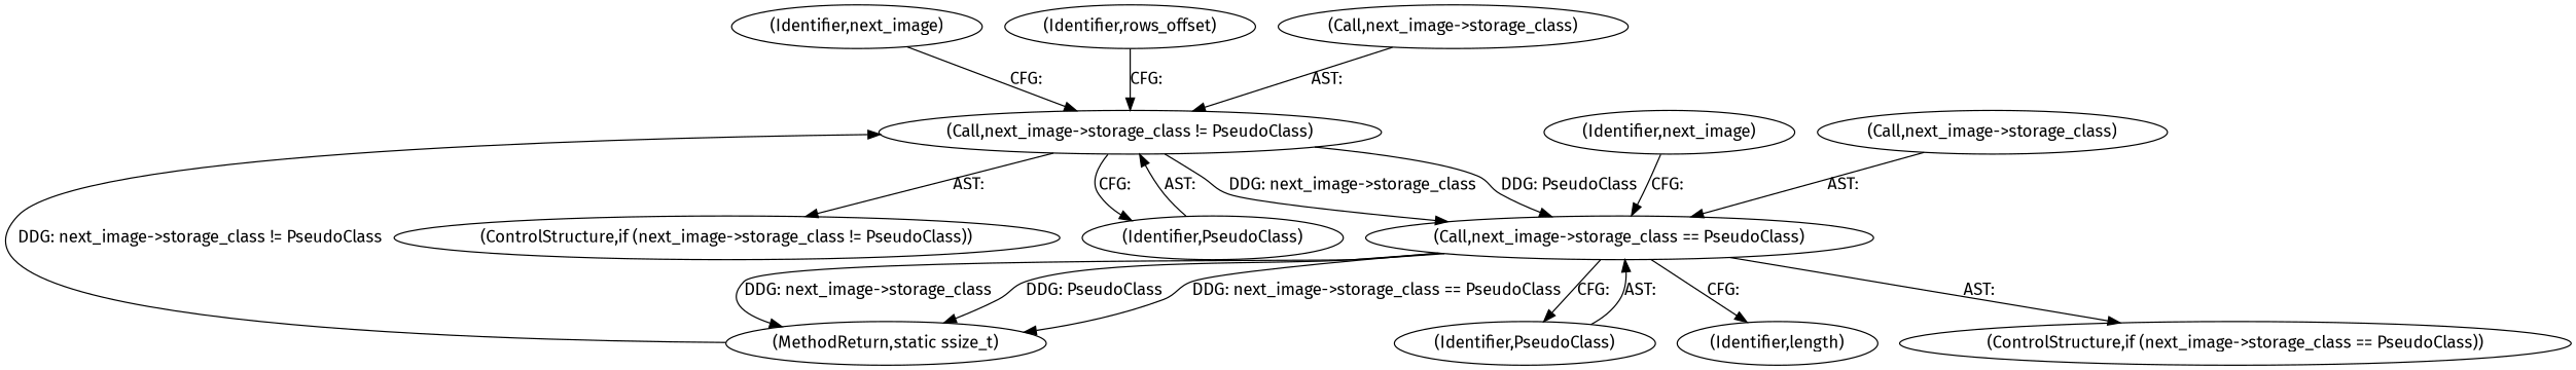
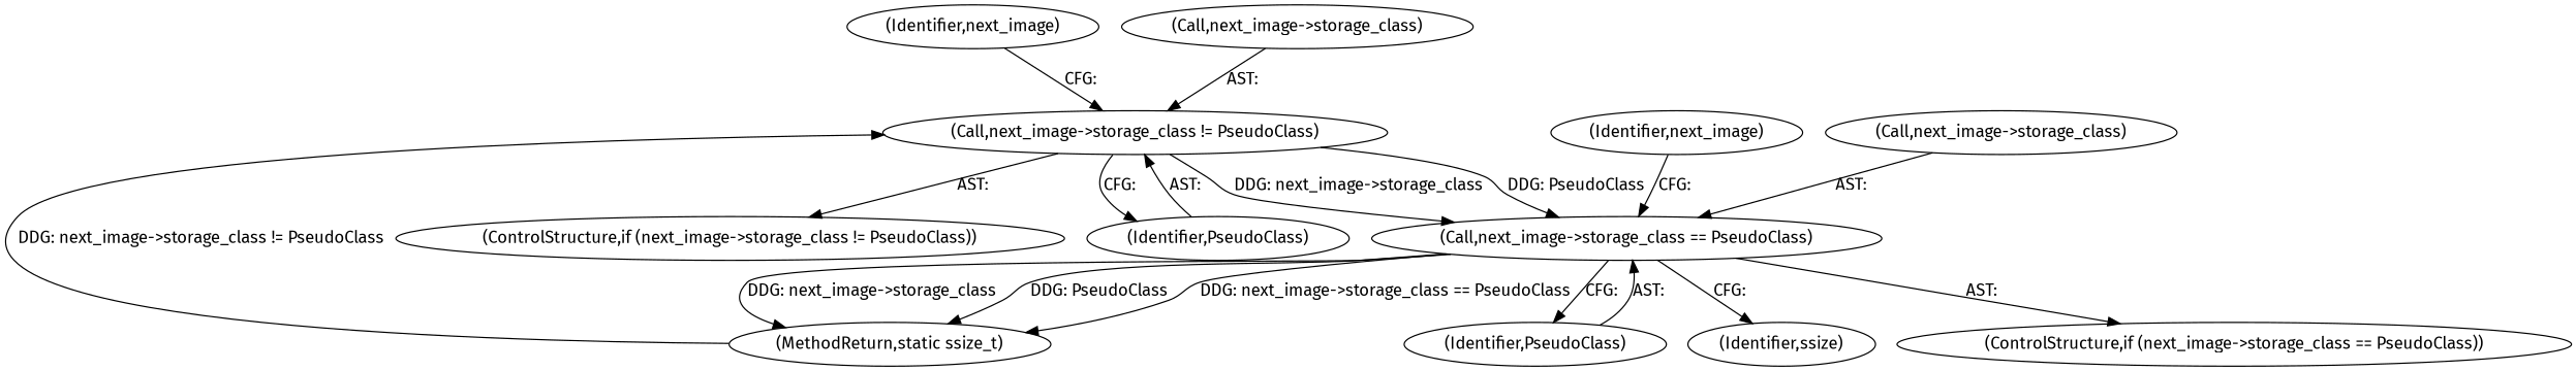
  digraph {
    fontname="Fira Sans"
    node [fontname="Fira Sans"]
    edge [fontname="Fira Sans"]
    n1 [label="(Call,next_image->storage_class != PseudoClass)"]
    n2 [label="(Call,next_image->storage_class == PseudoClass)"]
    n3 [label="(Identifier,PseudoClass)"]
    n4 [label="(ControlStructure,if (next_image->storage_class != PseudoClass))"]
    n5 [label="(MethodReturn,static ssize_t)"]
    n6 [label="(ControlStructure,if (next_image->storage_class == PseudoClass))"]
    n7 [label="(Identifier,PseudoClass)"]
-   n8 [label="(Identifier,length)"]
+   n8 [label="(Identifier,ssize)"]
    n9 [label="(Identifier,next_image)"]
-   n10 [label="(Identifier,rows_offset)"]
    n11 [label="(Identifier,next_image)"]
    n12 [label="(Call,next_image->storage_class)"]
    n13 [label="(Call,next_image->storage_class)"]
    n1 -> n2 [label="DDG: next_image->storage_class"]
    n1 -> n2 [label="DDG: PseudoClass"]
    n1 -> n3 [label="CFG: "]
    n1 -> n4 [label="AST: "]
    n2 -> n5 [label="DDG: PseudoClass"]
    n2 -> n5 [label="DDG: next_image->storage_class == PseudoClass"]
    n2 -> n5 [label="DDG: next_image->storage_class"]
    n2 -> n6 [label="AST: "]
    n2 -> n7 [label="CFG: "]
    n2 -> n8 [label="CFG: "]
    n3 -> n1 [label="AST: "]
    n5 -> n1 [label="DDG: next_image->storage_class != PseudoClass"]
    n7 -> n2 [label="AST: "]
    n9 -> n1 [label="CFG: "]
-   n10 -> n1 [label="CFG: "]
    n11 -> n2 [label="CFG: "]
    n12 -> n1 [label="AST: "]
    n13 -> n2 [label="AST: "]
  }
